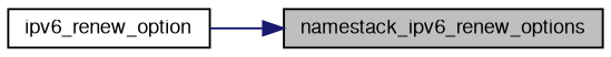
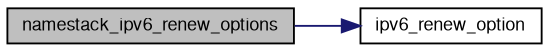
  digraph {
    rankdir=LR
    node [color=black fontname=FreeSans fontsize=10 shape=record style=filled]
    n1 [fillcolor=grey75 fontcolor=black height=0.2 label=namestack_ipv6_renew_options width=0.4]
    n2 [fillcolor=white height=0.2 label=ipv6_renew_option width=0.4]
-   n2 -> n1 [color=midnightblue fontname=FreeSans fontsize=10 labelfontname=FreeSans labelfontsize=10 style=solid]
+   n1 -> n2 [color=midnightblue fontname=FreeSans fontsize=10 labelfontname=FreeSans labelfontsize=10 style=solid]
  }
